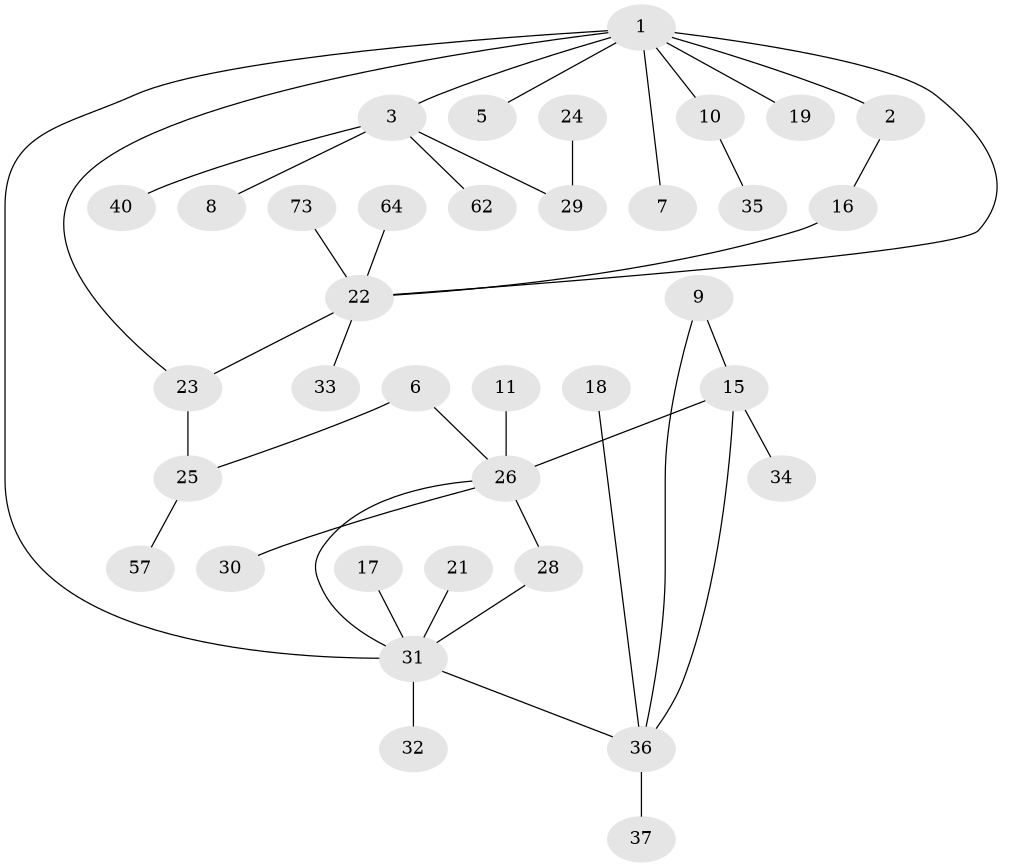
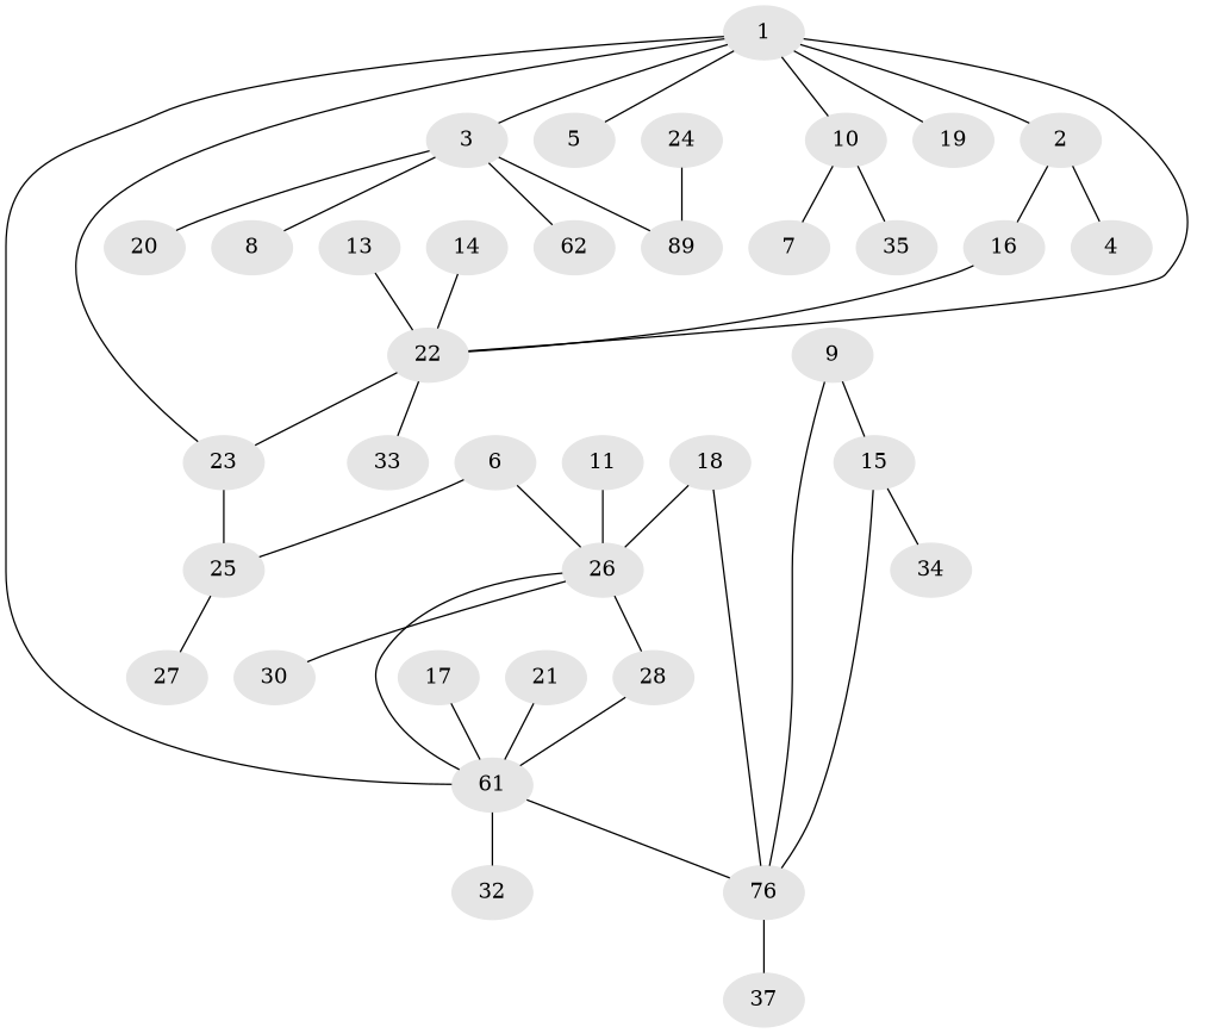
  graph {
    node [color=gray90 style=filled]
    edge [weight=1.0]
    1
    2
    3
    5
    7
    10
    19
    22
    23
-   31
+   31 [label=61]
+   4
    16
    8
    n14 [label=62]
-   20 [label=40]
-   29
+   20
+   29 [label=89]
    35
    33
    25
-   36
+   36 [label=76]
    32
    6
    26
-   27 [label=57]
+   27
    28
    30
    9
    15
    34
    37
    11
-   13 [label=73]
-   14 [label=64]
+   13
+   14
    17
    18
    21
    24
    1 -- 2
    1 -- 3
    1 -- 5
-   1 -- 7
+   10 -- 7
    1 -- 10
    1 -- 19
    1 -- 22
    1 -- 23
    1 -- 31
+   2 -- 4
    2 -- 16
    3 -- 8
    3 -- n14
    3 -- 20
    3 -- 29
    10 -- 35
    22 -- 23
    22 -- 33
    23 -- 25
    31 -- 36
    31 -- 32
    16 -- 22
    25 -- 27
    36 -- 37
    6 -- 25
    6 -- 26
    26 -- 31
    26 -- 28
    26 -- 30
    28 -- 31
    9 -- 36
    9 -- 15
    15 -- 36
-   15 -- 26
+   18 -- 26
    15 -- 34
    11 -- 26
    13 -- 22
    14 -- 22
    17 -- 31
    18 -- 36
    21 -- 31
    24 -- 29
  }
